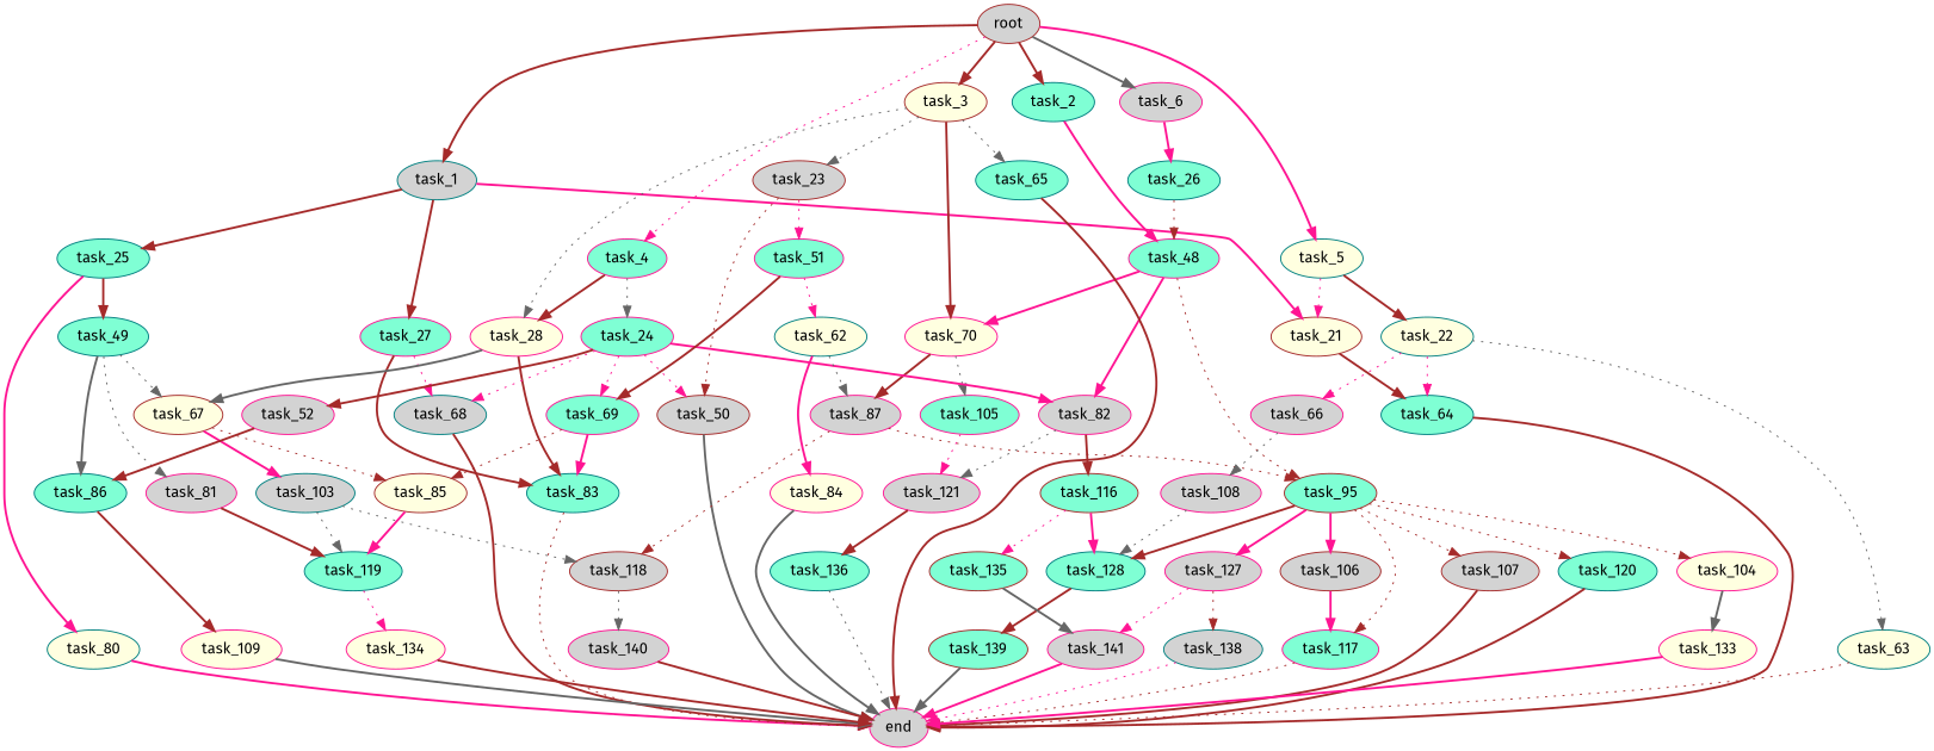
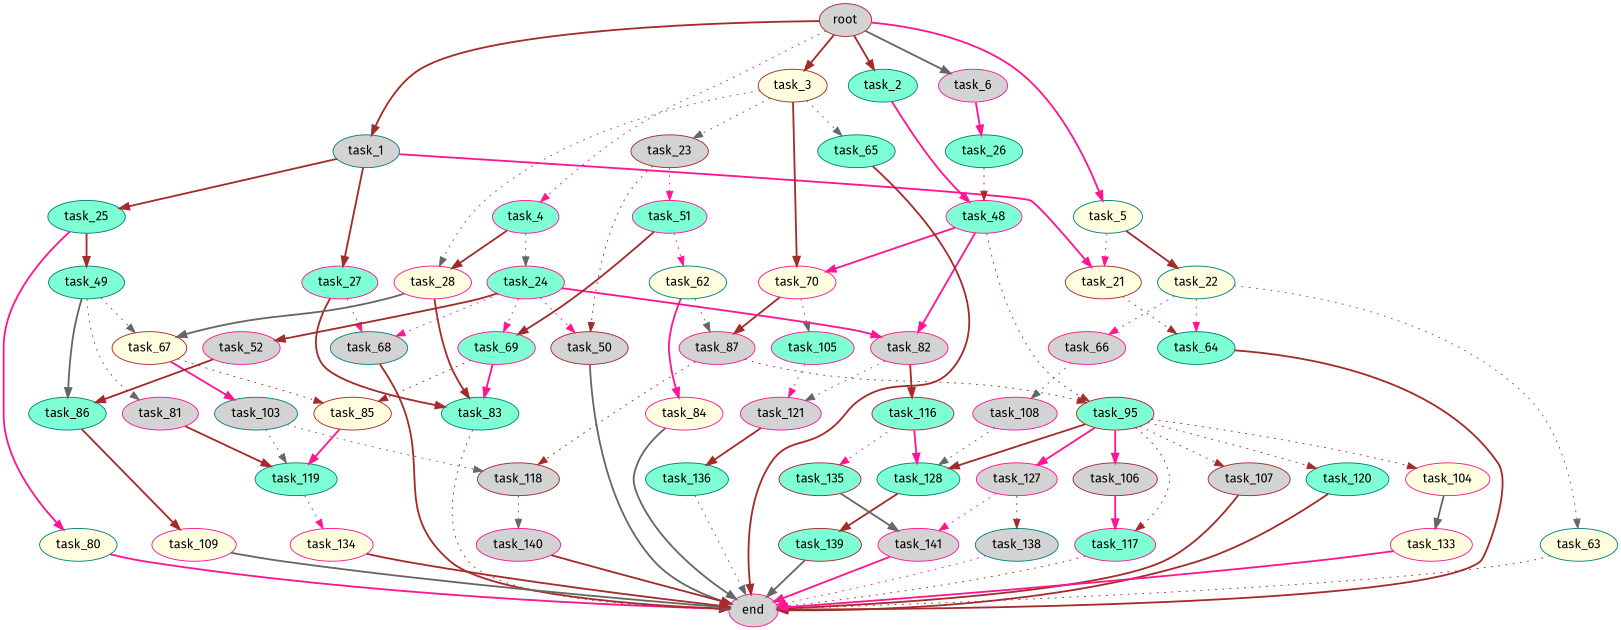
  digraph {
    fontname="Fira Sans"
    node [color=deeppink fillcolor=aquamarine fontname="Fira Sans" style=filled]
    edge [color=brown fontname="Fira Sans" style=bold]
    root [color=brown fillcolor=lightgrey]
    task_1 [color=teal fillcolor=lightgrey]
    task_2 [color=teal]
    task_3 [color=brown fillcolor=lightyellow]
    task_4
    task_5 [color=teal fillcolor=lightyellow]
    task_6 [fillcolor=lightgrey]
    task_21 [color=brown fillcolor=lightyellow]
    task_25 [color=teal]
    task_27
    task_48
    task_23 [color=brown fillcolor=lightgrey]
    task_28 [fillcolor=lightyellow]
    task_65 [color=teal]
    task_70 [fillcolor=lightyellow]
    task_24
    task_22 [color=teal fillcolor=lightyellow]
    task_26 [color=teal]
    task_64 [color=teal]
    task_49 [color=teal]
    task_80 [color=teal fillcolor=lightyellow]
    task_68 [color=teal fillcolor=lightgrey]
    task_83 [color=teal]
    task_82 [fillcolor=lightgrey]
    task_95 [color=brown]
    task_50 [color=brown fillcolor=lightgrey]
    task_51
    task_67 [color=brown fillcolor=lightyellow]
    end [fillcolor=lightgrey]
    task_87 [fillcolor=lightgrey]
    task_105
    task_52 [fillcolor=lightgrey]
    task_69
    task_63 [color=teal fillcolor=lightyellow]
    task_66 [fillcolor=lightgrey]
    task_108 [fillcolor=lightgrey]
    task_62 [color=teal fillcolor=lightyellow]
    task_86 [color=teal]
    task_85 [color=brown fillcolor=lightyellow]
    task_116 [color=brown]
    task_121 [fillcolor=lightgrey]
    task_81 [fillcolor=lightgrey]
    task_103 [color=teal fillcolor=lightgrey]
    task_104 [fillcolor=lightyellow]
    task_106 [color=brown fillcolor=lightgrey]
    task_107 [color=brown fillcolor=lightgrey]
    task_117
    task_120 [color=teal]
    task_127 [fillcolor=lightgrey]
    task_128 [color=teal]
    task_119 [color=teal]
    task_109 [fillcolor=lightyellow]
    task_84 [fillcolor=lightyellow]
    task_118 [color=brown fillcolor=lightgrey]
    task_134 [fillcolor=lightyellow]
    task_135 [color=brown]
    task_136 [color=teal]
    task_140 [fillcolor=lightgrey]
    task_133 [fillcolor=lightyellow]
    task_138 [color=teal fillcolor=lightgrey]
    task_141 [fillcolor=lightgrey]
    task_139 [color=brown]
    root -> task_1
    root -> task_2
    root -> task_3
    root -> task_4 [color=deeppink style=dotted]
    root -> task_5 [color=deeppink]
    root -> task_6 [color=gray40]
    task_1 -> task_21 [color=deeppink]
    task_1 -> task_25
    task_1 -> task_27
    task_2 -> task_48 [color=deeppink]
    task_3 -> task_23 [color=gray40 style=dotted]
    task_3 -> task_28 [color=gray40 style=dotted]
    task_3 -> task_65 [color=gray40 style=dotted]
    task_3 -> task_70
    task_4 -> task_28
    task_4 -> task_24 [color=gray40 style=dotted]
    task_5 -> task_21 [color=deeppink style=dotted]
    task_5 -> task_22
    task_6 -> task_26 [color=deeppink]
-   task_21 -> task_64
+   task_21 -> task_64 [style=dotted]
    task_25 -> task_49
    task_25 -> task_80 [color=deeppink]
    task_27 -> task_68 [color=deeppink style=dotted]
    task_27 -> task_83
    task_48 -> task_70 [color=deeppink]
    task_48 -> task_82 [color=deeppink]
    task_48 -> task_95 [style=dotted]
    task_23 -> task_50 [style=dotted]
    task_23 -> task_51 [color=deeppink style=dotted]
    task_28 -> task_83
    task_28 -> task_67 [color=gray40]
    task_65 -> end
    task_70 -> task_87
    task_70 -> task_105 [color=gray40 style=dotted]
    task_24 -> task_68 [color=deeppink style=dotted]
    task_24 -> task_82 [color=deeppink]
    task_24 -> task_50 [color=deeppink style=dotted]
    task_24 -> task_52
    task_24 -> task_69 [color=deeppink style=dotted]
    task_22 -> task_64 [color=deeppink style=dotted]
    task_22 -> task_63 [color=gray40 style=dotted]
    task_22 -> task_66 [color=deeppink style=dotted]
    task_26 -> task_48 [style=dotted]
    task_64 -> end
    task_49 -> task_67 [color=gray40 style=dotted]
    task_49 -> task_86 [color=gray40]
    task_49 -> task_81 [color=gray40 style=dotted]
    task_80 -> end [color=deeppink]
    task_68 -> end
    task_83 -> end [style=dotted]
    task_82 -> task_116
    task_82 -> task_121 [color=gray40 style=dotted]
    task_95 -> task_104 [style=dotted]
    task_95 -> task_106 [color=deeppink]
    task_95 -> task_107 [style=dotted]
    task_95 -> task_117 [style=dotted]
    task_95 -> task_120 [style=dotted]
    task_95 -> task_127 [color=deeppink]
    task_95 -> task_128
    task_50 -> end [color=gray40]
    task_51 -> task_69
    task_51 -> task_62 [color=deeppink style=dotted]
    task_67 -> task_85 [style=dotted]
    task_67 -> task_103 [color=deeppink]
    task_87 -> task_95 [style=dotted]
    task_87 -> task_118 [style=dotted]
    task_105 -> task_121 [color=deeppink style=dotted]
    task_52 -> task_86
    task_69 -> task_83 [color=deeppink]
    task_69 -> task_85 [style=dotted]
    task_63 -> end [style=dotted]
    task_66 -> task_108 [color=gray40 style=dotted]
    task_108 -> task_128 [color=gray40 style=dotted]
    task_62 -> task_87 [color=gray40 style=dotted]
    task_62 -> task_84 [color=deeppink]
    task_86 -> task_109
    task_85 -> task_119 [color=deeppink]
    task_116 -> task_128 [color=deeppink]
    task_116 -> task_135 [color=deeppink style=dotted]
    task_121 -> task_136
    task_81 -> task_119
    task_103 -> task_119 [color=gray40 style=dotted]
    task_103 -> task_118 [color=gray40 style=dotted]
    task_104 -> task_133 [color=gray40]
    task_106 -> task_117 [color=deeppink]
    task_107 -> end
    task_117 -> end [style=dotted]
    task_120 -> end
    task_127 -> task_138 [style=dotted]
    task_127 -> task_141 [color=deeppink style=dotted]
    task_128 -> task_139
    task_119 -> task_134 [color=deeppink style=dotted]
    task_109 -> end [color=gray40]
    task_84 -> end [color=gray40]
    task_118 -> task_140 [color=gray40 style=dotted]
    task_134 -> end
    task_135 -> task_141 [color=gray40]
    task_136 -> end [color=gray40 style=dotted]
    task_140 -> end
    task_133 -> end [color=deeppink]
    task_138 -> end [color=deeppink style=dotted]
    task_141 -> end [color=deeppink]
    task_139 -> end [color=gray40]
  }
